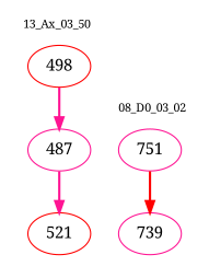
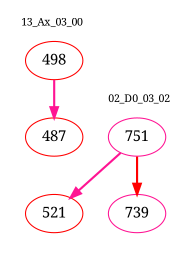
  digraph {
    fontname="Noto Serif"
    node [color=deeppink fontname="Noto Serif"]
    edge [color=deeppink fontname="Noto Serif" style=bold]
    n1 [color=red label=498]
-   n2 [label=487]
+   n2 [color=red label=487]
    n3 [color=red label=521]
    n4 [label=751]
    n5 [label=739]
    subgraph cluster_1 {
      color=white
      fontsize=10
-     label="13_Ax_03_50"
+     label="13_Ax_03_00"
      n1
      n2
      n3
    }
    subgraph cluster_2 {
      color=white
      fontsize=10
-     label="08_D0_03_02"
+     label="02_D0_03_02"
      n4
      n5
    }
    n1 -> n2
-   n2 -> n3
+   n4 -> n3
    n4 -> n5 [color=red]
  }
